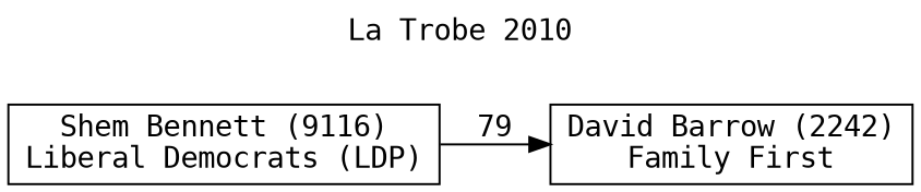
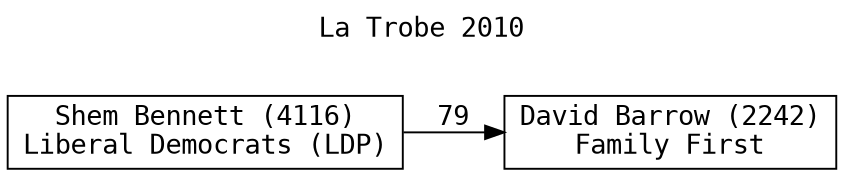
  digraph {
    label="La Trobe 2010"
    labelloc=t
    mclimit=10
    rankdir=LR
    fontname="DejaVu Sans Mono"
    node [shape=box fontname="DejaVu Sans Mono"]
    n1 [label="David Barrow (2242)\nFamily First"]
-   n2 [label="Shem Bennett (9116)\nLiberal Democrats (LDP)"]
+   n2 [label="Shem Bennett (4116)\nLiberal Democrats (LDP)"]
    n2 -> n1 [label=79 fontname="DejaVu Sans Mono"]
  }
